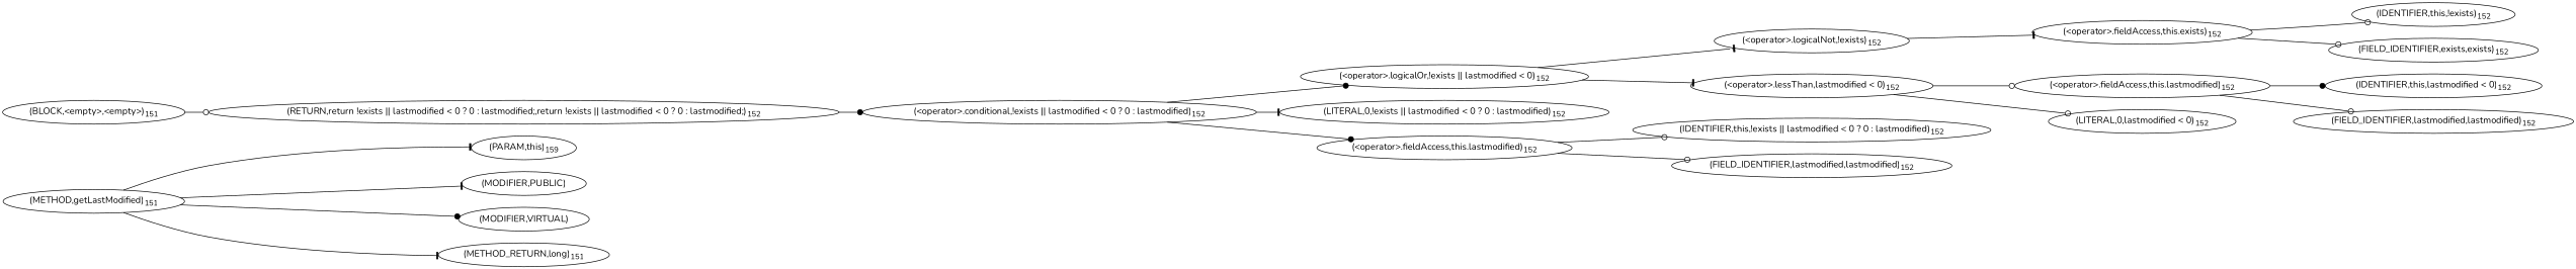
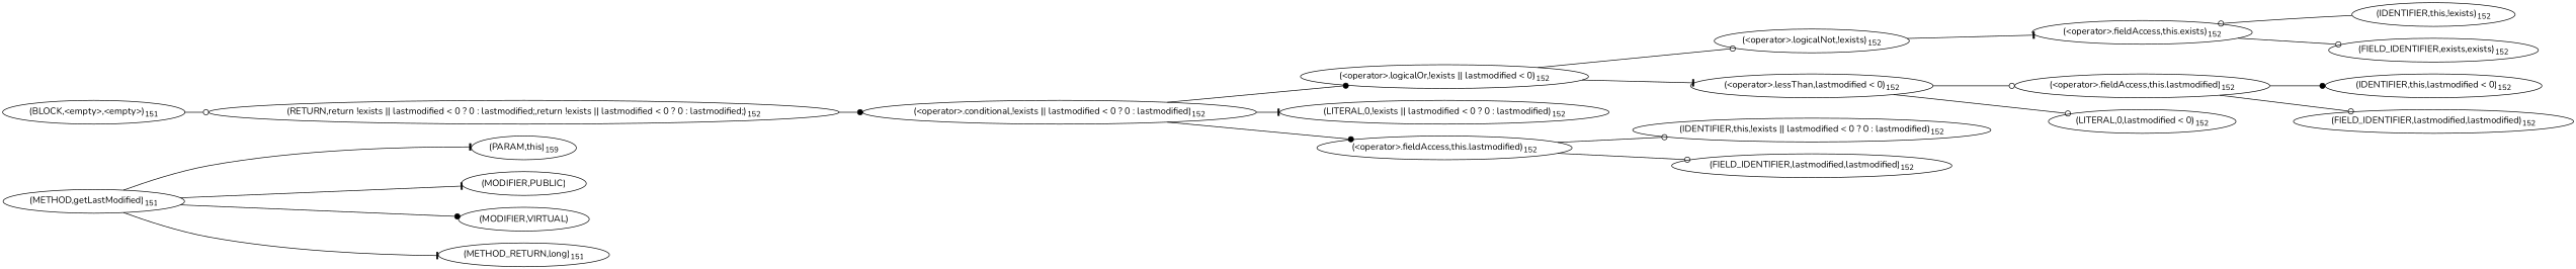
  digraph {
    fontname=Nunito
    rankdir=LR
    node [fontname=Nunito]
    edge [arrowhead=odot fontname=Nunito]
    n1 [label=<(METHOD,getLastModified)<SUB>151</SUB>>]
    n2 [label=<(PARAM,this)<SUB>159</SUB>>]
    n3 [label=<(MODIFIER,PUBLIC)>]
    n4 [label=<(MODIFIER,VIRTUAL)>]
    n5 [label=<(METHOD_RETURN,long)<SUB>151</SUB>>]
    n6 [label=<(BLOCK,&lt;empty&gt;,&lt;empty&gt;)<SUB>151</SUB>>]
    n7 [label=<(RETURN,return !exists || lastmodified &lt; 0 ? 0 : lastmodified;,return !exists || lastmodified &lt; 0 ? 0 : lastmodified;)<SUB>152</SUB>>]
    n8 [label=<(&lt;operator&gt;.conditional,!exists || lastmodified &lt; 0 ? 0 : lastmodified)<SUB>152</SUB>>]
    n9 [label=<(&lt;operator&gt;.logicalOr,!exists || lastmodified &lt; 0)<SUB>152</SUB>>]
    n10 [label=<(LITERAL,0,!exists || lastmodified &lt; 0 ? 0 : lastmodified)<SUB>152</SUB>>]
    n11 [label=<(&lt;operator&gt;.fieldAccess,this.lastmodified)<SUB>152</SUB>>]
    n12 [label=<(&lt;operator&gt;.logicalNot,!exists)<SUB>152</SUB>>]
    n13 [label=<(&lt;operator&gt;.lessThan,lastmodified &lt; 0)<SUB>152</SUB>>]
    n14 [label=<(IDENTIFIER,this,!exists || lastmodified &lt; 0 ? 0 : lastmodified)<SUB>152</SUB>>]
    n15 [label=<(FIELD_IDENTIFIER,lastmodified,lastmodified)<SUB>152</SUB>>]
    n16 [label=<(&lt;operator&gt;.fieldAccess,this.exists)<SUB>152</SUB>>]
    n17 [label=<(&lt;operator&gt;.fieldAccess,this.lastmodified)<SUB>152</SUB>>]
    n18 [label=<(LITERAL,0,lastmodified &lt; 0)<SUB>152</SUB>>]
    n19 [label=<(IDENTIFIER,this,!exists)<SUB>152</SUB>>]
    n20 [label=<(FIELD_IDENTIFIER,exists,exists)<SUB>152</SUB>>]
    n21 [label=<(IDENTIFIER,this,lastmodified &lt; 0)<SUB>152</SUB>>]
    n22 [label=<(FIELD_IDENTIFIER,lastmodified,lastmodified)<SUB>152</SUB>>]
    n1 -> n2 [arrowhead=tee]
    n1 -> n3 [arrowhead=tee]
    n1 -> n4 [arrowhead=dot]
    n1 -> n5 [arrowhead=tee]
    n6 -> n7
    n7 -> n8 [arrowhead=dot]
    n8 -> n9 [arrowhead=dot]
    n8 -> n10 [arrowhead=tee]
    n8 -> n11 [arrowhead=dot]
-   n9 -> n12 [arrowhead=tee]
+   n9 -> n12
    n9 -> n13 [arrowhead=tee]
    n11 -> n14
    n11 -> n15
    n12 -> n16 [arrowhead=tee]
    n13 -> n17
    n13 -> n18
-   n16 -> n19
+   n19 -> n16
    n16 -> n20
    n17 -> n21 [arrowhead=dot]
    n17 -> n22
  }
